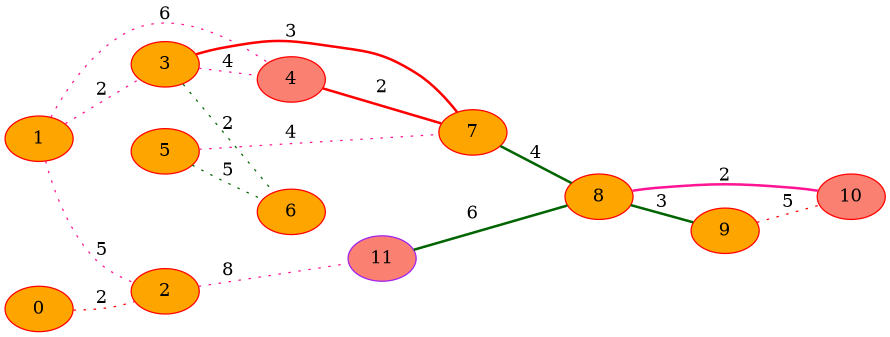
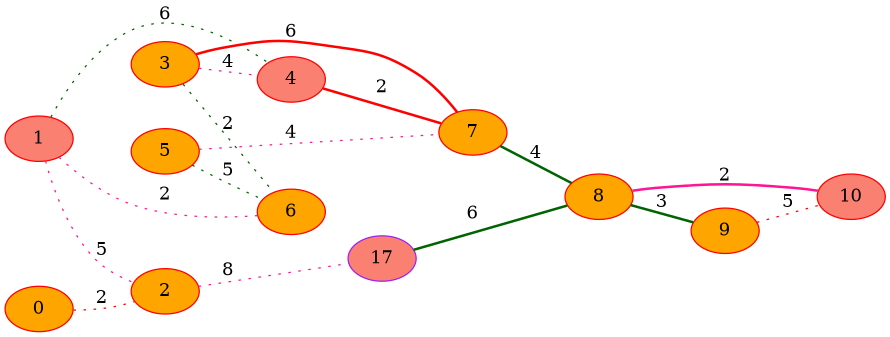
  graph {
    rankdir=LR
    node [color=red fillcolor=orange style=filled weight=1]
    edge [color=deeppink style=dotted]
    0
    2
-   1
+   1 [fillcolor=salmon]
    3
    4 [fillcolor=salmon]
-   11 [color=purple fillcolor=salmon weight=4]
+   11 [color=purple fillcolor=salmon weight=4 label=17]
    7
    6
    8
    5
    9
    10 [fillcolor=salmon]
    0 -- 2 [color=red label=2]
    2 -- 11 [label=8]
    1 -- 2 [label=5]
-   1 -- 3 [label=2]
-   1 -- 4 [label=6]
+   1 -- 6 [label=2]
+   1 -- 4 [color=darkgreen label=6]
    3 -- 4 [label=4]
-   3 -- 7 [color=red label=3 style=bold]
+   3 -- 7 [color=red label=6 style=bold]
    3 -- 6 [color=darkgreen label=2]
    4 -- 7 [color=red label=2 style=bold]
    11 -- 8 [color=darkgreen label=6 style=bold]
    7 -- 8 [color=darkgreen label=4 style=bold]
    8 -- 9 [color=darkgreen label=3 style=bold]
    8 -- 10 [label=2 style=bold]
    5 -- 7 [label=4]
    5 -- 6 [color=darkgreen label=5]
    9 -- 10 [color=red label=5]
  }
